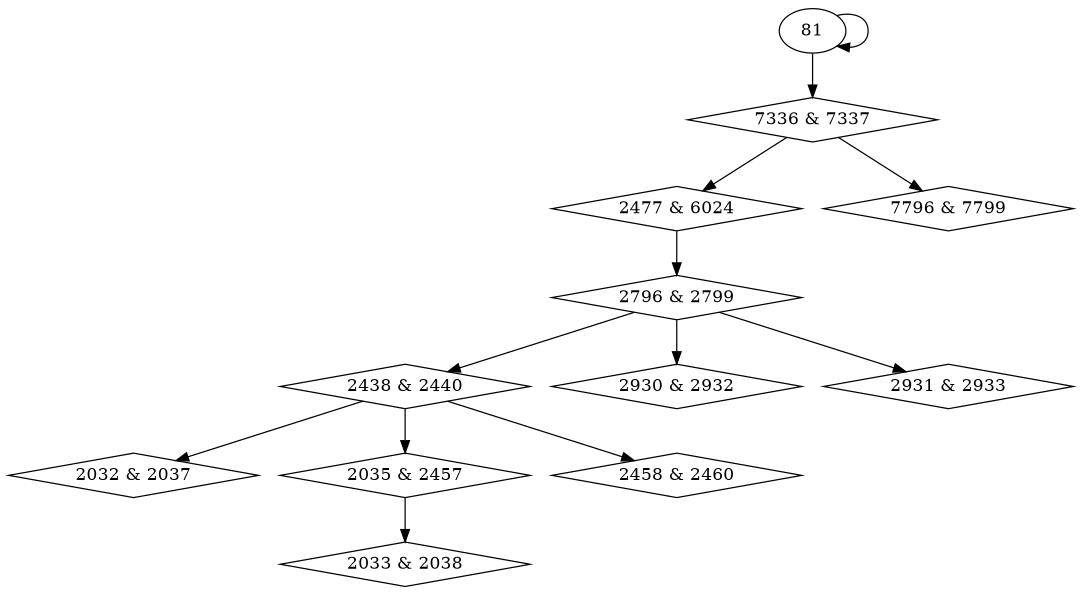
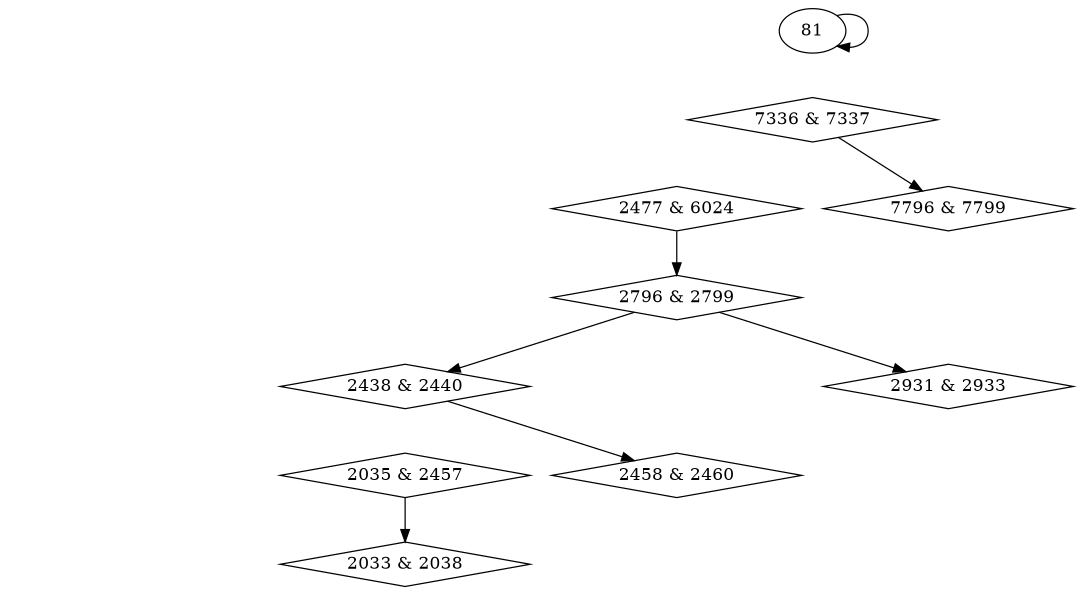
  digraph {
    node [shape=diamond]
-   n1 [label="2032 & 2037"]
    n2 [label="2033 & 2038"]
    n3 [label="2035 & 2457"]
    n4 [label="2438 & 2440"]
    n5 [label="2458 & 2460"]
    n6 [label="2477 & 6024"]
    n7 [label="2796 & 2799"]
-   n8 [label="2930 & 2932"]
    n9 [label="2931 & 2933"]
    n10 [label="7336 & 7337"]
    n11 [label="7796 & 7799"]
    n12 [label=81 shape=""]
    n3 -> n2
-   n4 -> n1
-   n4 -> n3
    n4 -> n5
    n6 -> n7
    n7 -> n4
-   n7 -> n8
    n7 -> n9
-   n10 -> n6
    n10 -> n11
-   n12 -> n10
    n12 -> n12
  }
